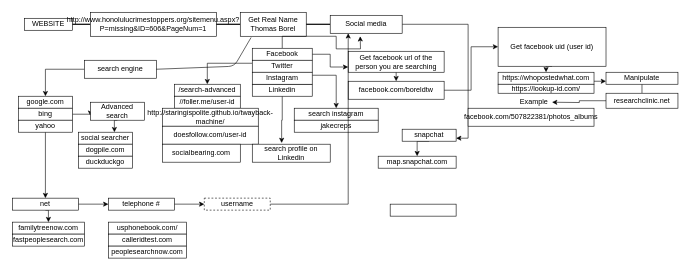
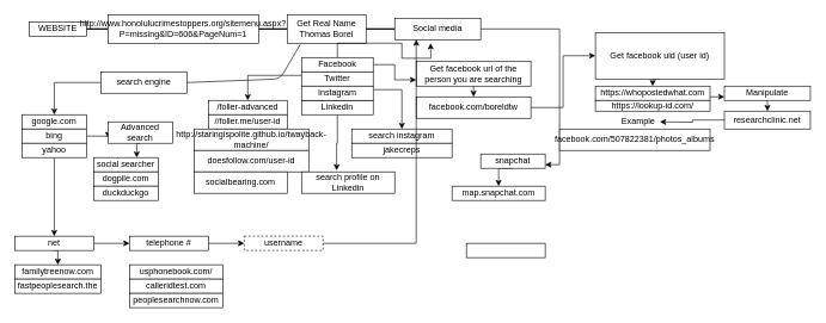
  <mxCell id="0" />
  <mxCell id="1" parent="0" />
  <mxCell id="2" value="WEBSITE" style="rounded=0;whiteSpace=wrap;html=1;" vertex="1" parent="1"><mxGeometry x="40" y="30" width="80" height="20" as="geometry" /></mxCell>
  <mxCell id="3" value="" style="line;strokeWidth=2;html=1;" vertex="1" parent="1"><mxGeometry x="120" y="35" width="30" height="10" as="geometry" /></mxCell>
  <mxCell id="4" value="http://www.honolulucrimestoppers.org/sitemenu.aspx?P=missing&amp;amp;ID=606&amp;amp;PageNum=1" style="rounded=0;whiteSpace=wrap;html=1;" vertex="1" parent="1"><mxGeometry x="150" y="20" width="210" height="40" as="geometry" /></mxCell>
  <mxCell id="5" value="" style="line;strokeWidth=2;html=1;" vertex="1" parent="1"><mxGeometry x="360" y="35" width="40" height="10" as="geometry" /></mxCell>
  <mxCell id="6" value="&lt;div&gt;Get Real Name&lt;/div&gt;&lt;div&gt;Thomas Borel&lt;br&gt;&lt;/div&gt;" style="rounded=0;whiteSpace=wrap;html=1;" vertex="1" parent="1"><mxGeometry x="400" y="20" width="110" height="40" as="geometry" /></mxCell>
  <mxCell id="7" value="" style="line;strokeWidth=2;html=1;" vertex="1" parent="1"><mxGeometry x="510" y="35" width="40" height="10" as="geometry" /></mxCell>
  <mxCell id="8" style="edgeStyle=orthogonalEdgeStyle;rounded=0;orthogonalLoop=1;jettySize=auto;html=1;entryX=0.5;entryY=0;entryDx=0;entryDy=0;" edge="1" parent="1" source="9" target="11"><mxGeometry relative="1" as="geometry" /></mxCell>
  <mxCell id="9" value="search engine" style="rounded=0;whiteSpace=wrap;html=1;" vertex="1" parent="1"><mxGeometry x="140" y="100" width="120" height="30" as="geometry" /></mxCell>
  <mxCell id="10" value="" style="endArrow=none;html=1;entryX=0.164;entryY=1.05;entryDx=0;entryDy=0;entryPerimeter=0;exitX=1;exitY=0.5;exitDx=0;exitDy=0;" edge="1" parent="1" source="9" target="6"><mxGeometry width="50" height="50" relative="1" as="geometry"><mxPoint x="330" y="130" as="sourcePoint" /><mxPoint x="380" y="80" as="targetPoint" /><Array as="points"><mxPoint x="390" y="110" /></Array></mxGeometry></mxCell>
  <mxCell id="11" value="google.com" style="rounded=0;whiteSpace=wrap;html=1;" vertex="1" parent="1"><mxGeometry x="30" y="160" width="90" height="20" as="geometry" /></mxCell>
  <mxCell id="12" value="social searcher" style="rounded=0;whiteSpace=wrap;html=1;" vertex="1" parent="1"><mxGeometry x="130" y="220" width="90" height="20" as="geometry" /></mxCell>
  <mxCell id="13" value="dogpile.com" style="rounded=0;whiteSpace=wrap;html=1;" vertex="1" parent="1"><mxGeometry x="130" y="240" width="90" height="20" as="geometry" /></mxCell>
  <mxCell id="14" style="edgeStyle=orthogonalEdgeStyle;rounded=0;orthogonalLoop=1;jettySize=auto;html=1;exitX=1;exitY=0.5;exitDx=0;exitDy=0;entryX=0;entryY=0.75;entryDx=0;entryDy=0;" edge="1" parent="1" source="15" target="20"><mxGeometry relative="1" as="geometry" /></mxCell>
  <mxCell id="15" value="bing" style="rounded=0;whiteSpace=wrap;html=1;" vertex="1" parent="1"><mxGeometry x="30" y="180" width="90" height="20" as="geometry" /></mxCell>
  <mxCell id="16" style="edgeStyle=orthogonalEdgeStyle;rounded=0;orthogonalLoop=1;jettySize=auto;html=1;exitX=0.5;exitY=1;exitDx=0;exitDy=0;entryX=0.5;entryY=0;entryDx=0;entryDy=0;" edge="1" parent="1" source="17" target="60"><mxGeometry relative="1" as="geometry" /></mxCell>
  <mxCell id="17" value="yahoo" style="rounded=0;whiteSpace=wrap;html=1;" vertex="1" parent="1"><mxGeometry x="30" y="200" width="90" height="20" as="geometry" /></mxCell>
  <mxCell id="18" value="duckduckgo" style="rounded=0;whiteSpace=wrap;html=1;" vertex="1" parent="1"><mxGeometry x="130" y="260" width="90" height="20" as="geometry" /></mxCell>
  <mxCell id="19" style="edgeStyle=orthogonalEdgeStyle;rounded=0;orthogonalLoop=1;jettySize=auto;html=1;exitX=0.5;exitY=1;exitDx=0;exitDy=0;entryX=0.667;entryY=0;entryDx=0;entryDy=0;entryPerimeter=0;" edge="1" parent="1" source="20" target="12"><mxGeometry relative="1" as="geometry" /></mxCell>
  <mxCell id="20" value="Advanced search" style="rounded=0;whiteSpace=wrap;html=1;" vertex="1" parent="1"><mxGeometry x="150" y="170" width="90" height="30" as="geometry" /></mxCell>
  <mxCell id="21" style="edgeStyle=orthogonalEdgeStyle;rounded=0;orthogonalLoop=1;jettySize=auto;html=1;exitX=1;exitY=0.5;exitDx=0;exitDy=0;entryX=1;entryY=0.75;entryDx=0;entryDy=0;" edge="1" parent="1" source="22" target="55"><mxGeometry relative="1" as="geometry" /></mxCell>
  <mxCell id="22" value="Social media" style="rounded=0;whiteSpace=wrap;html=1;" vertex="1" parent="1"><mxGeometry x="550" y="25" width="120" height="30" as="geometry" /></mxCell>
  <mxCell id="23" style="edgeStyle=orthogonalEdgeStyle;rounded=0;orthogonalLoop=1;jettySize=auto;html=1;exitX=0.5;exitY=0;exitDx=0;exitDy=0;" edge="1" parent="1" source="25"><mxGeometry relative="1" as="geometry"><mxPoint x="600" y="60" as="targetPoint" /></mxGeometry></mxCell>
  <mxCell id="24" style="edgeStyle=orthogonalEdgeStyle;rounded=0;orthogonalLoop=1;jettySize=auto;html=1;exitX=1;exitY=0.5;exitDx=0;exitDy=0;entryX=0;entryY=0.75;entryDx=0;entryDy=0;" edge="1" parent="1" source="25" target="29"><mxGeometry relative="1" as="geometry" /></mxCell>
  <mxCell id="25" value="Facebook" style="rounded=0;whiteSpace=wrap;html=1;" vertex="1" parent="1"><mxGeometry x="420" y="80" width="100" height="20" as="geometry" /></mxCell>
  <mxCell id="26" style="edgeStyle=orthogonalEdgeStyle;rounded=0;orthogonalLoop=1;jettySize=auto;html=1;exitX=0.5;exitY=1;exitDx=0;exitDy=0;entryX=0.377;entryY=-0.067;entryDx=0;entryDy=0;entryPerimeter=0;" edge="1" parent="1" source="27" target="53"><mxGeometry relative="1" as="geometry" /></mxCell>
  <mxCell id="27" value="Linkedin" style="rounded=0;whiteSpace=wrap;html=1;" vertex="1" parent="1"><mxGeometry x="420" y="140" width="100" height="20" as="geometry" /></mxCell>
  <mxCell id="28" style="edgeStyle=orthogonalEdgeStyle;rounded=0;orthogonalLoop=1;jettySize=auto;html=1;exitX=0.5;exitY=1;exitDx=0;exitDy=0;entryX=0.5;entryY=0;entryDx=0;entryDy=0;" edge="1" parent="1" source="29" target="35"><mxGeometry relative="1" as="geometry" /></mxCell>
  <mxCell id="29" value="&lt;div&gt;Get facebook url of the&lt;/div&gt;&lt;div&gt;person you are searching&lt;br&gt;&lt;/div&gt;" style="rounded=0;whiteSpace=wrap;html=1;" vertex="1" parent="1"><mxGeometry x="580" y="85" width="160" height="35" as="geometry" /></mxCell>
  <mxCell id="30" style="edgeStyle=orthogonalEdgeStyle;rounded=0;orthogonalLoop=1;jettySize=auto;html=1;exitX=0;exitY=0.25;exitDx=0;exitDy=0;" edge="1" parent="1" source="31" target="47"><mxGeometry relative="1" as="geometry" /></mxCell>
  <mxCell id="31" value="Twitter" style="rounded=0;whiteSpace=wrap;html=1;" vertex="1" parent="1"><mxGeometry x="420" y="100" width="100" height="20" as="geometry" /></mxCell>
  <mxCell id="32" style="edgeStyle=orthogonalEdgeStyle;rounded=0;orthogonalLoop=1;jettySize=auto;html=1;exitX=1;exitY=0.25;exitDx=0;exitDy=0;" edge="1" parent="1" source="33" target="51"><mxGeometry relative="1" as="geometry" /></mxCell>
  <mxCell id="33" value="Instagram" style="rounded=0;whiteSpace=wrap;html=1;" vertex="1" parent="1"><mxGeometry x="420" y="120" width="100" height="20" as="geometry" /></mxCell>
  <mxCell id="34" style="edgeStyle=orthogonalEdgeStyle;rounded=0;orthogonalLoop=1;jettySize=auto;html=1;exitX=1;exitY=0.5;exitDx=0;exitDy=0;entryX=0;entryY=0.5;entryDx=0;entryDy=0;" edge="1" parent="1" source="35" target="37"><mxGeometry relative="1" as="geometry" /></mxCell>
  <mxCell id="35" value="facebook.com/boreldtw" style="rounded=0;whiteSpace=wrap;html=1;" vertex="1" parent="1"><mxGeometry x="580" y="135" width="160" height="30" as="geometry" /></mxCell>
  <mxCell id="36" style="edgeStyle=orthogonalEdgeStyle;rounded=0;orthogonalLoop=1;jettySize=auto;html=1;exitX=0.5;exitY=1;exitDx=0;exitDy=0;entryX=0.5;entryY=0;entryDx=0;entryDy=0;" edge="1" parent="1" source="37" target="39"><mxGeometry relative="1" as="geometry" /></mxCell>
  <mxCell id="37" value="Get facebook uid (user id)" style="rounded=0;whiteSpace=wrap;html=1;" vertex="1" parent="1"><mxGeometry x="830" y="45" width="180" height="65" as="geometry" /></mxCell>
  <mxCell id="38" style="edgeStyle=orthogonalEdgeStyle;rounded=0;orthogonalLoop=1;jettySize=auto;html=1;exitX=1;exitY=0.75;exitDx=0;exitDy=0;entryX=0;entryY=0.75;entryDx=0;entryDy=0;" edge="1" parent="1" source="39" target="42"><mxGeometry relative="1" as="geometry" /></mxCell>
  <mxCell id="39" value="https://whopostedwhat.com" style="rounded=0;whiteSpace=wrap;html=1;" vertex="1" parent="1"><mxGeometry x="830" y="120" width="160" height="20" as="geometry" /></mxCell>
  <mxCell id="40" value="https://lookup-id.com/" style="rounded=0;whiteSpace=wrap;html=1;" vertex="1" parent="1"><mxGeometry x="830" y="140" width="160" height="15" as="geometry" /></mxCell>
- <mxCell id="41" style="edgeStyle=orthogonalEdgeStyle;rounded=0;orthogonalLoop=1;jettySize=auto;html=1;exitX=0.5;exitY=1;exitDx=0;exitDy=0;entryX=0.5;entryY=0;entryDx=0;entryDy=0;endArrow=none;" edge="1" parent="1" source="42" target="44"><mxGeometry relative="1" as="geometry" /></mxCell>
+ <mxCell id="41" style="edgeStyle=orthogonalEdgeStyle;rounded=0;orthogonalLoop=1;jettySize=auto;html=1;exitX=0.5;exitY=1;exitDx=0;exitDy=0;entryX=0.5;entryY=0;entryDx=0;entryDy=0;" edge="1" parent="1" source="42" target="44"><mxGeometry relative="1" as="geometry" /></mxCell>
  <mxCell id="42" value="Manipulate" style="rounded=0;whiteSpace=wrap;html=1;" vertex="1" parent="1"><mxGeometry x="1010" y="120" width="120" height="20" as="geometry" /></mxCell>
  <mxCell id="43" style="edgeStyle=orthogonalEdgeStyle;rounded=0;orthogonalLoop=1;jettySize=auto;html=1;exitX=0;exitY=0.5;exitDx=0;exitDy=0;" edge="1" parent="1" source="44"><mxGeometry relative="1" as="geometry"><mxPoint x="920" y="170" as="targetPoint" /></mxGeometry></mxCell>
  <mxCell id="44" value="researchclinic.net" style="rounded=0;whiteSpace=wrap;html=1;" vertex="1" parent="1"><mxGeometry x="1010" y="155" width="120" height="25" as="geometry" /></mxCell>
  <mxCell id="45" value="facebook.com/507822381/photos_albums" style="rounded=0;whiteSpace=wrap;html=1;" vertex="1" parent="1"><mxGeometry x="780" y="180" width="210" height="30" as="geometry" /></mxCell>
  <mxCell id="46" value="Example" style="text;html=1;strokeColor=none;fillColor=none;align=center;verticalAlign=middle;whiteSpace=wrap;rounded=0;" vertex="1" parent="1"><mxGeometry x="870" y="160" width="40" height="20" as="geometry" /></mxCell>
- <mxCell id="47" value="/search-advanced" style="rounded=0;whiteSpace=wrap;html=1;" vertex="1" parent="1"><mxGeometry x="290" y="140" width="110" height="20" as="geometry" /></mxCell>
+ <mxCell id="47" value="/foller-advanced" style="rounded=0;whiteSpace=wrap;html=1;" vertex="1" parent="1"><mxGeometry x="290" y="140" width="110" height="20" as="geometry" /></mxCell>
  <mxCell id="48" value="//foller.me/user-id" style="rounded=0;whiteSpace=wrap;html=1;" vertex="1" parent="1"><mxGeometry x="290" y="160" width="110" height="20" as="geometry" /></mxCell>
  <mxCell id="49" value="http://staringispolite.github.io/twayback-machine/" style="rounded=0;whiteSpace=wrap;html=1;" vertex="1" parent="1"><mxGeometry x="270" y="180" width="160" height="30" as="geometry" /></mxCell>
  <mxCell id="50" value="doesfollow.com/user-id" style="rounded=0;whiteSpace=wrap;html=1;" vertex="1" parent="1"><mxGeometry x="270" y="210" width="160" height="30" as="geometry" /></mxCell>
  <mxCell id="51" value="search instagram" style="rounded=0;whiteSpace=wrap;html=1;" vertex="1" parent="1"><mxGeometry x="490" y="180" width="140" height="20" as="geometry" /></mxCell>
  <mxCell id="52" value="jakecreps" style="rounded=0;whiteSpace=wrap;html=1;" vertex="1" parent="1"><mxGeometry x="490" y="200" width="140" height="20" as="geometry" /></mxCell>
  <mxCell id="53" value="search profile on Linkedin" style="rounded=0;whiteSpace=wrap;html=1;" vertex="1" parent="1"><mxGeometry x="420" y="240" width="130" height="30" as="geometry" /></mxCell>
  <mxCell id="54" style="edgeStyle=orthogonalEdgeStyle;rounded=0;orthogonalLoop=1;jettySize=auto;html=1;exitX=0.5;exitY=1;exitDx=0;exitDy=0;entryX=0.5;entryY=0;entryDx=0;entryDy=0;" edge="1" parent="1" source="55" target="56"><mxGeometry relative="1" as="geometry" /></mxCell>
  <mxCell id="55" value="snapchat" style="rounded=0;whiteSpace=wrap;html=1;" vertex="1" parent="1"><mxGeometry x="670" y="215" width="90" height="20" as="geometry" /></mxCell>
  <mxCell id="56" value="map.snapchat.com" style="rounded=0;whiteSpace=wrap;html=1;" vertex="1" parent="1"><mxGeometry x="630" y="260" width="130" height="20" as="geometry" /></mxCell>
  <mxCell id="57" value="socialbearing.com" style="rounded=0;whiteSpace=wrap;html=1;" vertex="1" parent="1"><mxGeometry x="270" y="240" width="130" height="30" as="geometry" /></mxCell>
  <mxCell id="58" style="edgeStyle=orthogonalEdgeStyle;rounded=0;orthogonalLoop=1;jettySize=auto;html=1;exitX=1;exitY=0.5;exitDx=0;exitDy=0;entryX=0;entryY=0.5;entryDx=0;entryDy=0;" edge="1" parent="1" source="60" target="64"><mxGeometry relative="1" as="geometry" /></mxCell>
  <mxCell id="59" style="edgeStyle=orthogonalEdgeStyle;rounded=0;orthogonalLoop=1;jettySize=auto;html=1;exitX=0.5;exitY=1;exitDx=0;exitDy=0;entryX=0.5;entryY=0;entryDx=0;entryDy=0;" edge="1" parent="1" source="60" target="67"><mxGeometry relative="1" as="geometry" /></mxCell>
  <mxCell id="60" value="net" style="rounded=0;whiteSpace=wrap;html=1;" vertex="1" parent="1"><mxGeometry y="330" width="110" height="20" as="geometry" x="20" /></mxCell>
  <mxCell id="61" value="" style="edgeStyle=orthogonalEdgeStyle;rounded=0;orthogonalLoop=1;jettySize=auto;html=1;entryX=0.25;entryY=1;entryDx=0;entryDy=0;" edge="1" parent="1" source="62" target="22"><mxGeometry relative="1" as="geometry" /></mxCell>
  <mxCell id="62" value="username" style="rounded=0;whiteSpace=wrap;html=1;dashed=1;" vertex="1" parent="1"><mxGeometry x="340" y="330" width="110" height="20" as="geometry" /></mxCell>
  <mxCell id="63" style="edgeStyle=orthogonalEdgeStyle;rounded=0;orthogonalLoop=1;jettySize=auto;html=1;exitX=1;exitY=0.5;exitDx=0;exitDy=0;entryX=0;entryY=0.5;entryDx=0;entryDy=0;" edge="1" parent="1" source="64" target="62"><mxGeometry relative="1" as="geometry" /></mxCell>
  <mxCell id="64" value="telephone #" style="rounded=0;whiteSpace=wrap;html=1;" vertex="1" parent="1"><mxGeometry x="180" y="330" width="110" height="20" as="geometry" /></mxCell>
  <mxCell id="65" value="" style="rounded=0;whiteSpace=wrap;html=1;" vertex="1" parent="1"><mxGeometry x="650" y="340" width="110" height="20" as="geometry" /></mxCell>
  <mxCell id="66" style="edgeStyle=orthogonalEdgeStyle;rounded=0;orthogonalLoop=1;jettySize=auto;html=1;" edge="1" parent="1" source="67" target="71"><mxGeometry relative="1" as="geometry" /></mxCell>
  <mxCell id="67" value="familytreenow.com" style="rounded=0;whiteSpace=wrap;html=1;" vertex="1" parent="1"><mxGeometry y="370" width="120" height="20" as="geometry" x="20" /></mxCell>
  <mxCell id="68" value="usphonebook.com/" style="rounded=0;whiteSpace=wrap;html=1;" vertex="1" parent="1"><mxGeometry x="180" y="370" width="130" height="20" as="geometry" /></mxCell>
  <mxCell id="69" value="calleridtest.com" style="rounded=0;whiteSpace=wrap;html=1;" vertex="1" parent="1"><mxGeometry x="180" y="390" width="130" height="20" as="geometry" /></mxCell>
  <mxCell id="70" value="peoplesearchnow.com" style="rounded=0;whiteSpace=wrap;html=1;" vertex="1" parent="1"><mxGeometry x="180" y="410" width="130" height="20" as="geometry" /></mxCell>
- <mxCell id="71" value="fastpeoplesearch.com" style="rounded=0;whiteSpace=wrap;html=1;" vertex="1" parent="1"><mxGeometry y="390" width="120" height="20" as="geometry" x="20" /></mxCell>
+ <mxCell id="71" value="fastpeoplesearch.the" style="rounded=0;whiteSpace=wrap;html=1;" vertex="1" parent="1"><mxGeometry y="390" width="120" height="20" as="geometry" x="20" /></mxCell>
